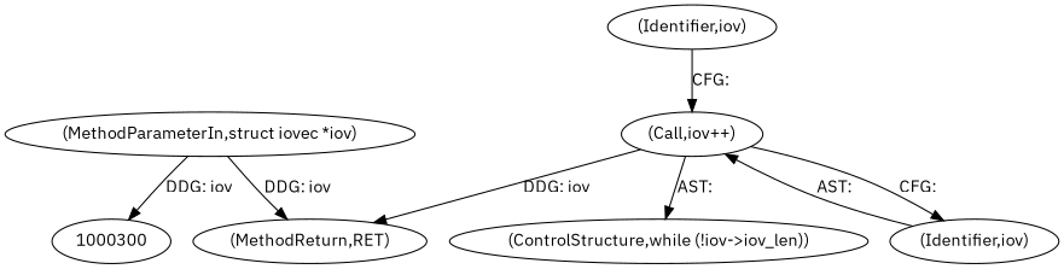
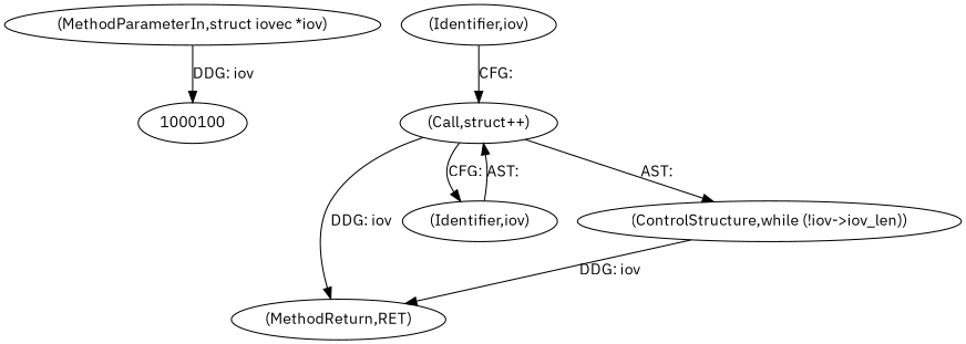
  digraph {
    fontname="IBM Plex Sans"
    node [fontname="IBM Plex Sans"]
    edge [fontname="IBM Plex Sans"]
    n1 [label="(MethodParameterIn,struct iovec *iov)"]
    n2 [label="(MethodReturn,RET)"]
-   1000100 [label=1000300]
-   n4 [label="(Call,iov++)"]
+   1000100
+   n4 [label="(Call,struct++)"]
    n5 [label="(Identifier,iov)"]
    n6 [label="(ControlStructure,while (!iov->iov_len))"]
    n7 [label="(Identifier,iov)"]
-   n1 -> n2 [label="DDG: iov"]
+   n6 -> n2 [label="DDG: iov"]
    n1 -> 1000100 [label="DDG: iov"]
    n4 -> n2 [label="DDG: iov"]
    n4 -> n5 [label="CFG: "]
    n4 -> n6 [label="AST: "]
    n5 -> n4 [label="AST: "]
    n7 -> n4 [label="CFG: "]
  }
